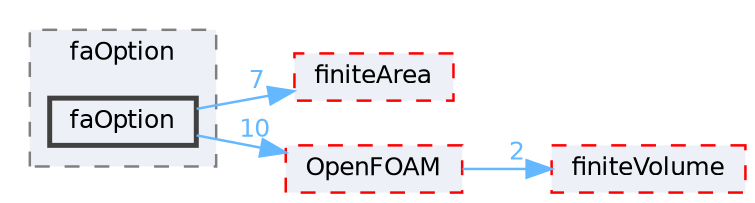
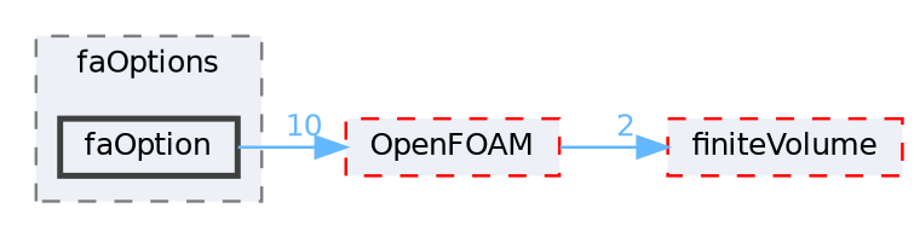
  digraph {
    compound=true
    rankdir=LR
    node [color=red fillcolor="#edf0f7" fontname=Helvetica fontsize=10 shape=box style="filled,dashed"]
    edge [color=steelblue1 fontcolor=steelblue1 fontname=Helvetica fontsize=10 labeldistance=1.5 labelfontname=Helvetica labelfontsize=10]
    n1 [color=grey25 height=0.2 label=faOption style="filled,bold" width=0.4]
-   n2 [height=0.2 label=finiteArea width=0.4]
    n3 [height=0.2 label=OpenFOAM width=0.4]
    n4 [height=0.2 label=finiteVolume width=0.4]
    subgraph cluster_1 {
      bgcolor="#edf0f7"
      fontname=Helvetica
      fontsize=10
-     label=faOption
+     label=faOptions
      pencolor=grey50
      style="filled,dashed"
      n1
    }
-   n1 -> n2 [headlabel=7]
    n1 -> n3 [headlabel=10]
    n3 -> n4 [headlabel=2]
  }
